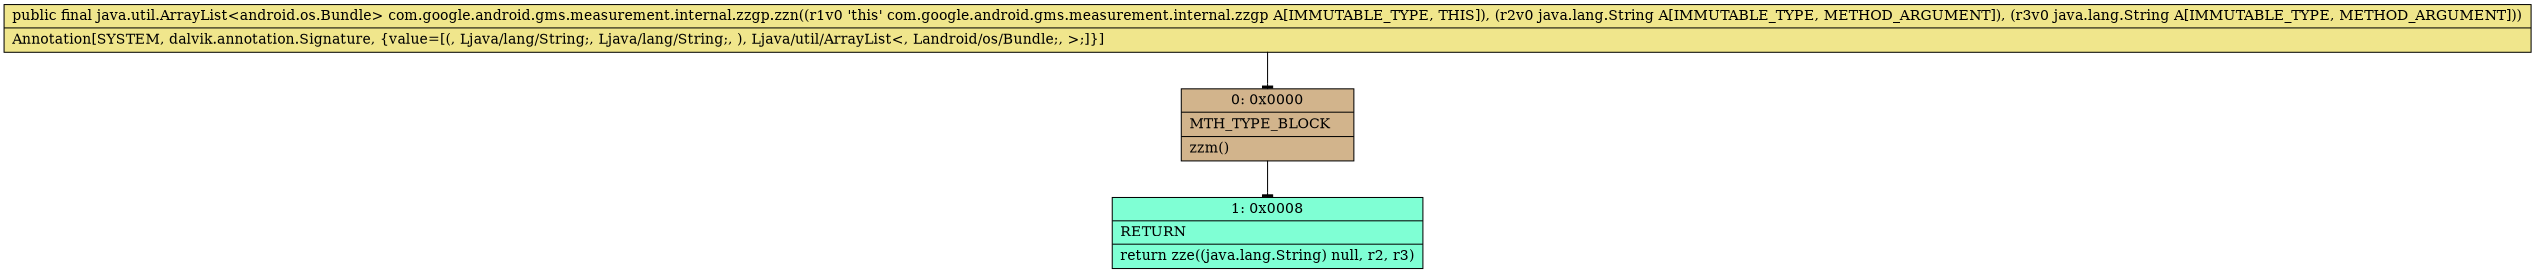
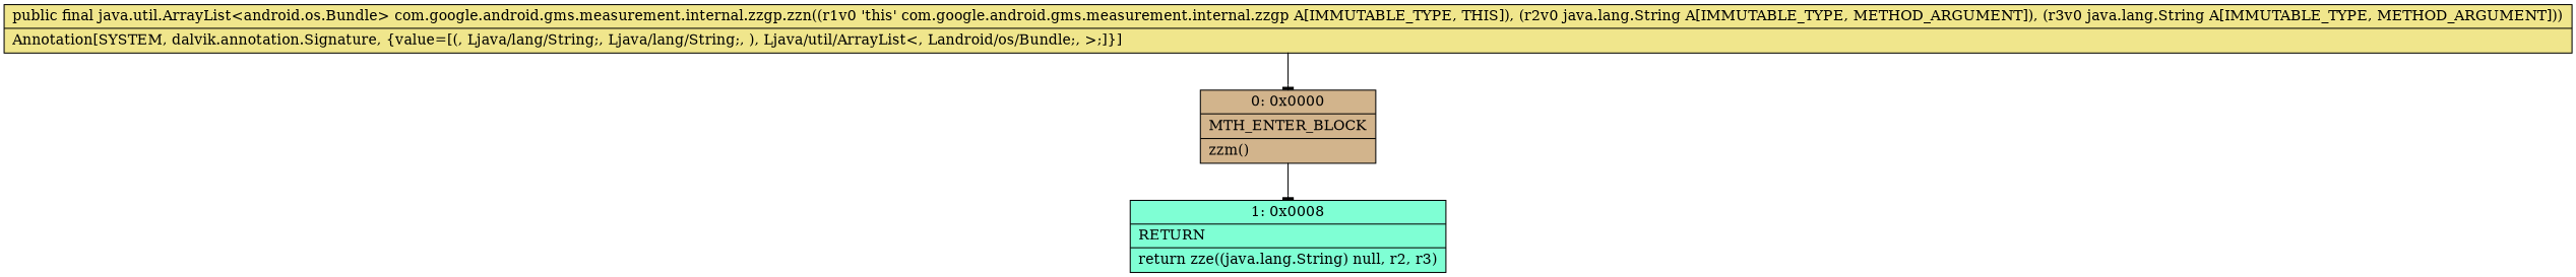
  digraph {
    node [shape=record style=filled]
    edge [arrowhead=tee]
-   n1 [label="{0\:\ 0x0000|MTH_TYPE_BLOCK\l|zzm()\l}" fillcolor=tan]
+   n1 [label="{0\:\ 0x0000|MTH_ENTER_BLOCK\l|zzm()\l}" fillcolor=tan]
    n2 [label="{1\:\ 0x0008|RETURN\l|return zze((java.lang.String) null, r2, r3)\l}" fillcolor=aquamarine]
    n3 [label="{public final java.util.ArrayList\<android.os.Bundle\> com.google.android.gms.measurement.internal.zzgp.zzn((r1v0 'this' com.google.android.gms.measurement.internal.zzgp A[IMMUTABLE_TYPE, THIS]), (r2v0 java.lang.String A[IMMUTABLE_TYPE, METHOD_ARGUMENT]), (r3v0 java.lang.String A[IMMUTABLE_TYPE, METHOD_ARGUMENT]))  | Annotation[SYSTEM, dalvik.annotation.Signature, \{value=[(, Ljava\/lang\/String;, Ljava\/lang\/String;, ), Ljava\/util\/ArrayList\<, Landroid\/os\/Bundle;, \>;]\}]\l}" fillcolor=khaki]
    n1 -> n2
    n3 -> n1
  }
